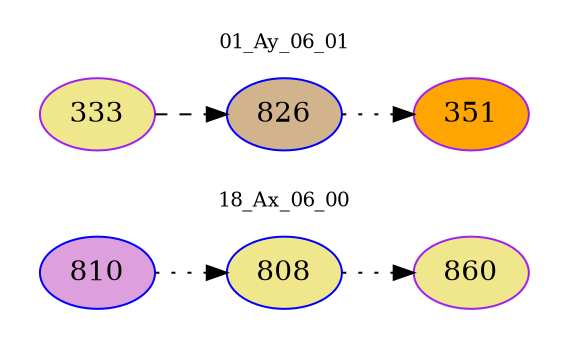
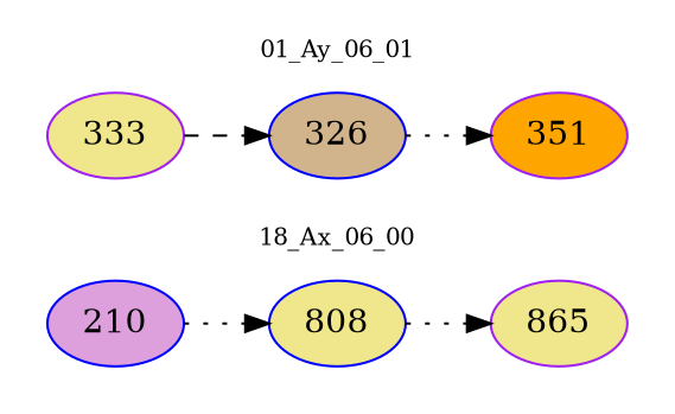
  digraph {
    rankdir=LR
    node [color=blue fillcolor=khaki style=filled]
    edge [color=black style=dotted]
-   n1 [fillcolor=plum label=810]
+   n1 [fillcolor=plum label=210]
    n2 [label=808]
-   n3 [color=purple label=860]
+   n3 [color=purple label=865]
    n4 [color=purple label=333]
-   n5 [fillcolor=tan label=826]
+   n5 [fillcolor=tan label=326]
    n6 [color=purple fillcolor=orange label=351]
    subgraph cluster_1 {
      color=white
      fontsize=10
      label="18_Ax_06_00"
      n1
      n2
      n3
    }
    subgraph cluster_2 {
      color=white
      fontsize=10
      label="01_Ay_06_01"
      n4
      n5
      n6
    }
    n1 -> n2
    n2 -> n3
    n4 -> n5 [style=dashed]
    n5 -> n6
  }
